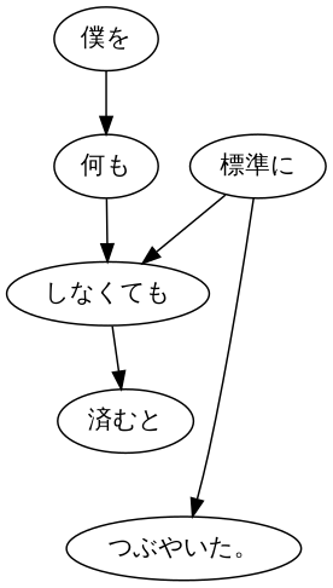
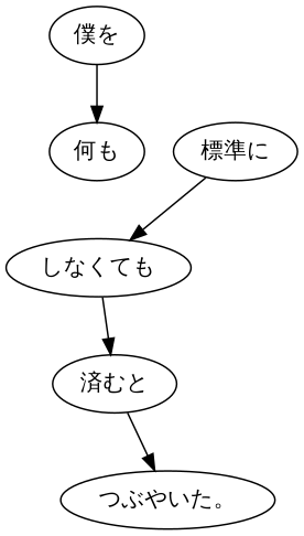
  digraph {
    fontname="Liberation Sans"
    node [fontname="Liberation Sans"]
    edge [fontname="Liberation Sans"]
    n1 [label="何も"]
    n2 [label="しなくても"]
    n3 [label="済むと"]
    n4 [label="僕を"]
    n5 [label="標準に"]
    n6 [label="つぶやいた。"]
-   n1 -> n2
    n2 -> n3
-   n5 -> n6
+   n3 -> n6
    n4 -> n1
    n5 -> n2
  }
